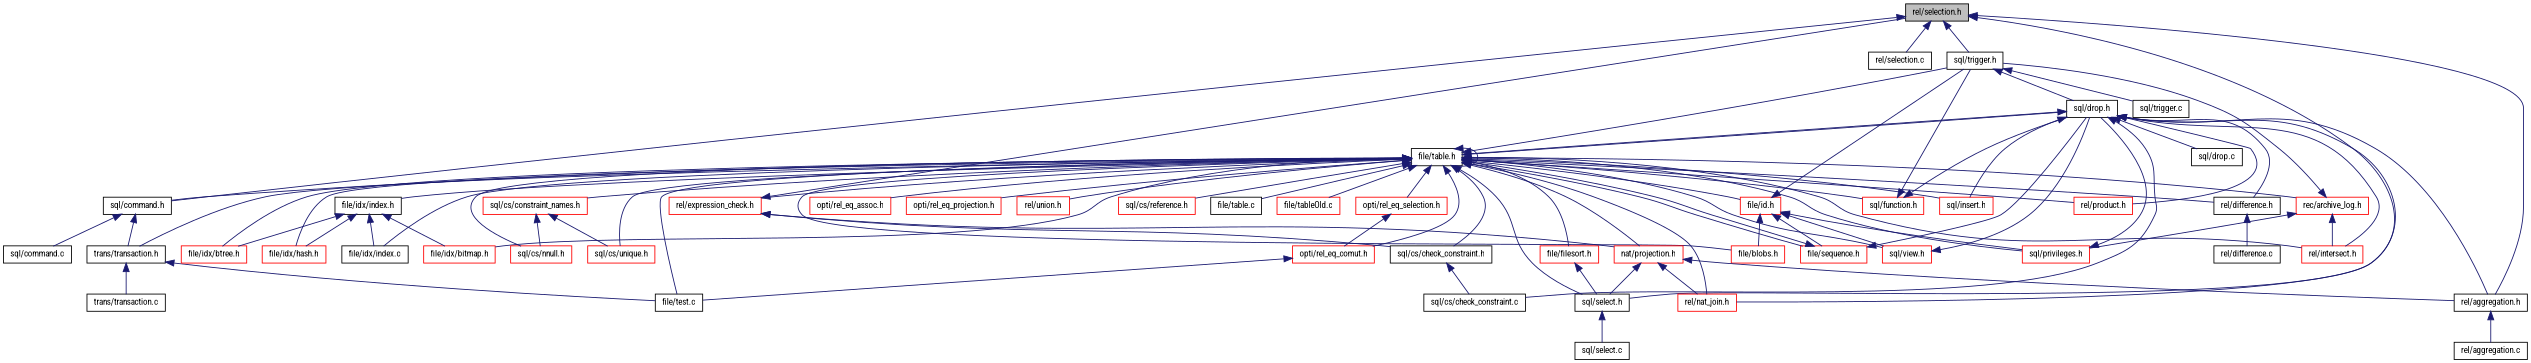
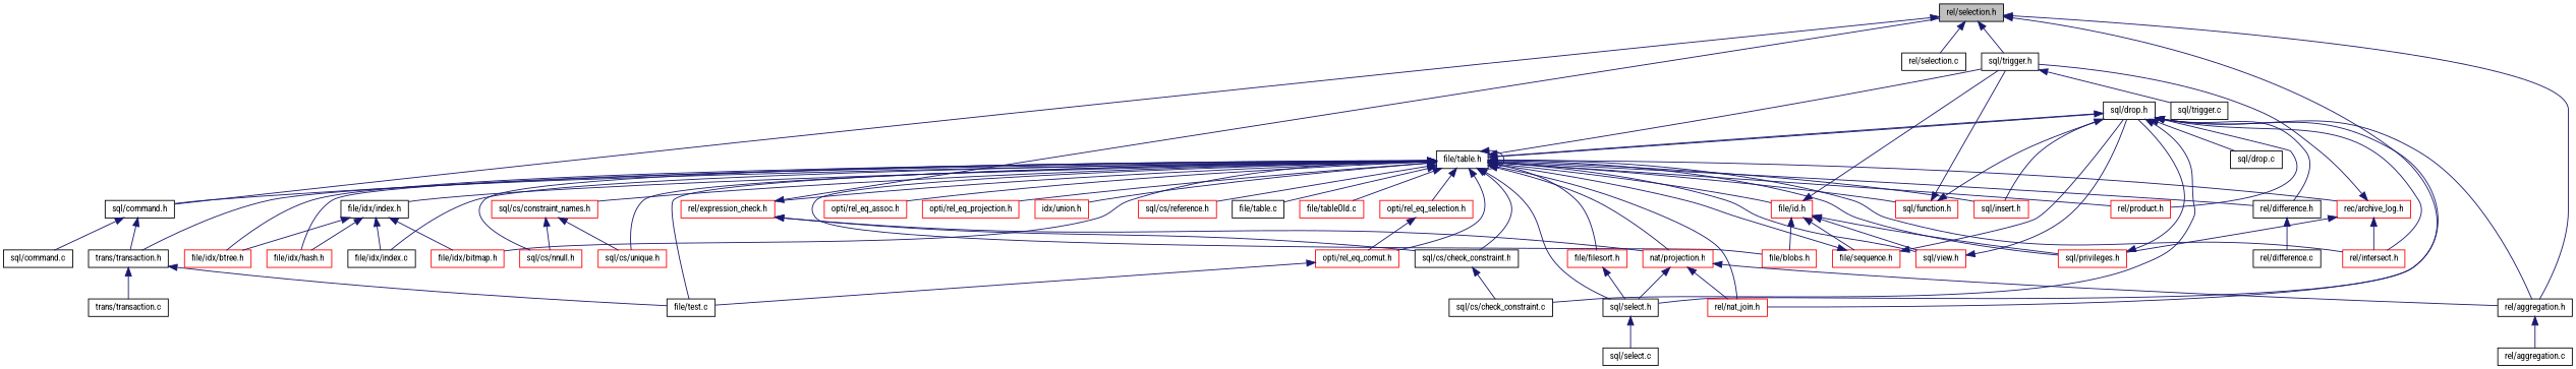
  digraph {
    fontname="Roboto Condensed"
    node [color=red fontname="Roboto Condensed" fontsize=10 shape=record]
    edge [color=midnightblue dir=back fontname="Roboto Condensed" fontsize=10 labelfontname=Helvetica labelfontsize=10 style=solid]
    n1 [color=black fillcolor=grey75 fontcolor=black height=0.2 label="rel/selection.h" style=filled width=0.4]
    n2 [color=black height=0.2 label="sql/command.h" width=0.4]
    n3 [color=black height=0.2 label="rel/aggregation.h" width=0.4]
    n4 [color=black height=0.2 label="rel/selection.c" width=0.4]
    n5 [color=black height=0.2 label="sql/trigger.h" width=0.4]
    n6 [color=black height=0.2 label="sql/select.h" width=0.4]
    n7 [color=black height=0.2 label="trans/transaction.h" width=0.4]
    n8 [color=black height=0.2 label="sql/command.c" width=0.4]
    n9 [color=black height=0.2 label="rel/aggregation.c" width=0.4]
    n10 [color=black height=0.2 label="sql/drop.h" width=0.4]
    n11 [color=black height=0.2 label="sql/trigger.c" width=0.4]
    n12 [color=black height=0.2 label="sql/select.c" width=0.4]
    n13 [color=black height=0.2 label="file/test.c" width=0.4]
    n14 [color=black height=0.2 label="trans/transaction.c" width=0.4]
    n15 [color=black height=0.2 label="file/table.h" width=0.4]
    n16 [height=0.2 label="rel/intersect.h" width=0.4]
    n17 [color=black height=0.2 label="sql/cs/check_constraint.c" width=0.4]
    n18 [height=0.2 label="rel/nat_join.h" width=0.4]
    n19 [color=black height=0.2 label="rel/difference.h" width=0.4]
    n20 [height=0.2 label="rel/product.h" width=0.4]
    n21 [height=0.2 label="sql/insert.h" width=0.4]
    n22 [color=black height=0.2 label="sql/drop.c" width=0.4]
    n23 [height=0.2 label="file/blobs.h" width=0.4]
    n24 [height=0.2 label="sql/cs/reference.h" width=0.4]
    n25 [height=0.2 label="file/id.h" width=0.4]
    n26 [height=0.2 label="file/sequence.h" width=0.4]
    n27 [height=0.2 label="sql/view.h" width=0.4]
    n28 [height=0.2 label="sql/privileges.h" width=0.4]
    n29 [height=0.2 label="rec/archive_log.h" width=0.4]
    n30 [height=0.2 label="file/filesort.h" width=0.4]
    n31 [color=black height=0.2 label="file/table.c" width=0.4]
    n32 [height=0.2 label="file/tableOld.c" width=0.4]
    n33 [height=0.2 label="rel/expression_check.h" width=0.4]
    n34 [color=black height=0.2 label="sql/cs/check_constraint.h" width=0.4]
    n35 [height=0.2 label="nat/projection.h" width=0.4]
    n36 [height=0.2 label="opti/rel_eq_comut.h" width=0.4]
    n37 [height=0.2 label="opti/rel_eq_selection.h" width=0.4]
    n38 [color=black height=0.2 label="file/idx/index.h" width=0.4]
    n39 [height=0.2 label="file/idx/bitmap.h" width=0.4]
    n40 [height=0.2 label="file/idx/btree.h" width=0.4]
    n41 [height=0.2 label="file/idx/hash.h" width=0.4]
    n42 [color=black height=0.2 label="file/idx/index.c" width=0.4]
    n43 [height=0.2 label="sql/cs/constraint_names.h" width=0.4]
    n44 [height=0.2 label="sql/cs/nnull.h" width=0.4]
    n45 [height=0.2 label="sql/cs/unique.h" width=0.4]
    n46 [height=0.2 label="opti/rel_eq_assoc.h" width=0.4]
    n47 [height=0.2 label="opti/rel_eq_projection.h" width=0.4]
-   n48 [height=0.2 label="rel/union.h" width=0.4]
+   n48 [height=0.2 label="idx/union.h" width=0.4]
    n49 [height=0.2 label="sql/function.h" width=0.4]
    n50 [color=black height=0.2 label="rel/difference.c" width=0.4]
    n1 -> n2
    n1 -> n3
    n1 -> n4
    n1 -> n5
    n1 -> n6
    n2 -> n7
    n2 -> n8
    n3 -> n9
-   n5 -> n10
    n5 -> n11
    n6 -> n12
    n7 -> n13
    n7 -> n14
    n10 -> n3
    n10 -> n15
    n10 -> n16
    n10 -> n17
    n10 -> n18
    n10 -> n19
    n10 -> n20
    n10 -> n21
    n10 -> n22
    n15 -> n2
    n15 -> n5
    n15 -> n6
    n15 -> n7
    n15 -> n10
    n15 -> n13
    n15 -> n15
    n15 -> n16
    n15 -> n18
    n15 -> n19
    n15 -> n20
    n15 -> n21
    n15 -> n23
    n15 -> n24
    n15 -> n25
-   n15 -> n26
    n15 -> n27
    n15 -> n28
    n15 -> n29
    n15 -> n30
    n15 -> n31
    n15 -> n32
    n15 -> n33
    n15 -> n34
    n15 -> n35
    n15 -> n36
    n15 -> n37
    n15 -> n38
    n15 -> n39
    n15 -> n40
    n15 -> n41
    n15 -> n42
    n15 -> n43
    n15 -> n44
    n15 -> n45
    n15 -> n46
    n15 -> n47
    n15 -> n48
    n15 -> n49
    n19 -> n50
    n25 -> n5
    n25 -> n23
    n25 -> n26
    n25 -> n27
    n25 -> n28
    n26 -> n10
    n26 -> n15
    n27 -> n10
    n28 -> n10
    n29 -> n5
    n29 -> n16
    n29 -> n28
    n30 -> n6
    n33 -> n1
    n33 -> n34
    n33 -> n35
    n34 -> n17
    n35 -> n3
    n35 -> n6
    n35 -> n18
    n36 -> n13
    n37 -> n36
    n38 -> n39
    n38 -> n40
    n38 -> n41
    n38 -> n42
    n43 -> n44
    n43 -> n45
    n49 -> n5
    n49 -> n10
  }
